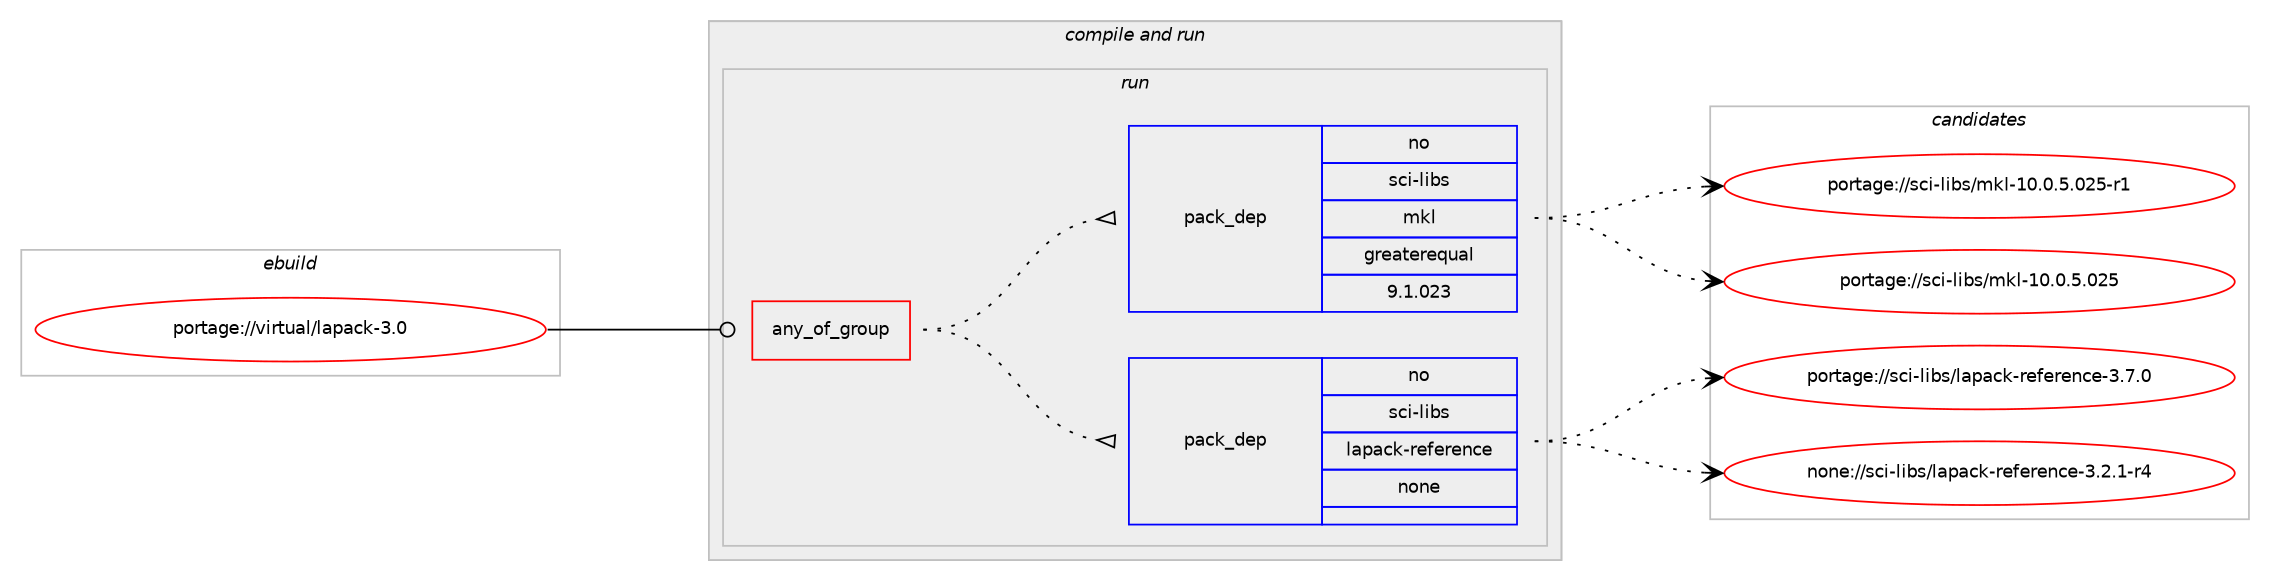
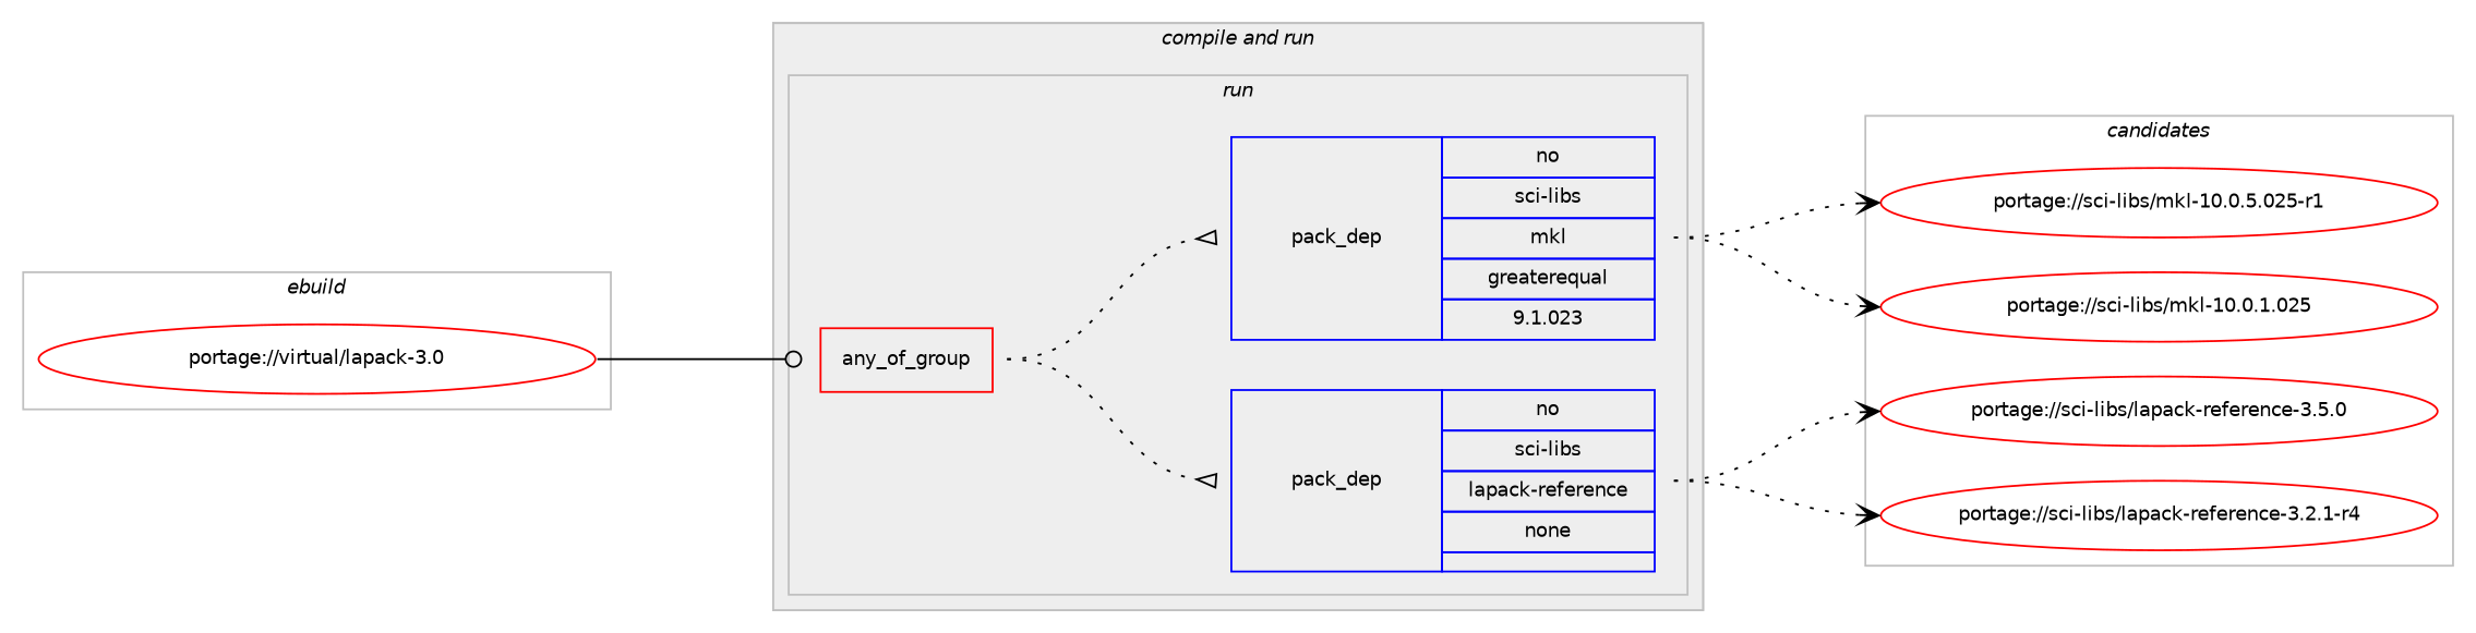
  digraph {
    compound=true
    concentrate=true
    fontname=Helvetica
    fontsize=10
    newrank=true
    rankdir=LR
    ranksep=1.5
    node [color=red fontname=Helvetica fontsize=10]
    edge [arrowhead=vee headport=w style=dotted tailport=e weight=100]
    n1 [label="portage://virtual/lapack-3.0" width=4]
    n2 [color=blue label=<<TABLE BORDER="0" CELLBORDER="1" CELLSPACING="0" CELLPADDING="4" WIDTH="220"><TR><TD ROWSPAN="6" CELLPADDING="30">pack_dep</TD></TR><TR><TD WIDTH="110">no</TD></TR><TR><TD>sci-libs</TD></TR><TR><TD>lapack-reference</TD></TR><TR><TD>none</TD></TR><TR><TD></TD></TR></TABLE>> shape=none]
    n3 [color=blue label=<<TABLE BORDER="0" CELLBORDER="1" CELLSPACING="0" CELLPADDING="4" WIDTH="220"><TR><TD ROWSPAN="6" CELLPADDING="30">pack_dep</TD></TR><TR><TD WIDTH="110">no</TD></TR><TR><TD>sci-libs</TD></TR><TR><TD>mkl</TD></TR><TR><TD>greaterequal</TD></TR><TR><TD>9.1.023</TD></TR></TABLE>> shape=none]
    n4 [label=<<TABLE BORDER="0" CELLBORDER="1" CELLSPACING="0" CELLPADDING="4"><TR><TD CELLPADDING="10">any_of_group</TD></TR></TABLE>> shape=none]
-   n5 [label="portage://sci-libs/lapack-reference-3.7.0" width=4]
-   n6 [label="none://sci-libs/lapack-reference-3.2.1-r4" width=4]
+   n5 [label="portage://sci-libs/lapack-reference-3.5.0" width=4]
+   n6 [label="portage://sci-libs/lapack-reference-3.2.1-r4" width=4]
    n7 [label="portage://sci-libs/mkl-10.0.5.025-r1" width=4]
-   n8 [label="portage://sci-libs/mkl-10.0.5.025" width=4]
+   n8 [label="portage://sci-libs/mkl-10.0.1.025" width=4]
    subgraph cluster_1 {
      color=gray
      label=<<i>ebuild</i>>
      rank=same
      n1
    }
    subgraph cluster_2 {
      color=gray
      label=<<i>dependencies</i>>
      subgraph cluster_3 {
        color=gray
        fillcolor="#eeeeee"
        label=<<i>compile</i>>
        style=filled
      }
      subgraph cluster_4 {
        color=gray
        fillcolor="#eeeeee"
        label=<<i>compile and run</i>>
        style=filled
      }
      subgraph cluster_5 {
        color=gray
        fillcolor="#eeeeee"
        label=<<i>run</i>>
        style=filled
        subgraph sub_6 {
          color=gray
          fillcolor="#eeeeee"
          label=<<i>run</i>>
          style=filled
          n4
          subgraph sub_7 {
            color=gray
            fillcolor="#eeeeee"
            label=<<i>run</i>>
            style=filled
            n2
          }
          subgraph sub_8 {
            color=gray
            fillcolor="#eeeeee"
            label=<<i>run</i>>
            style=filled
            n3
          }
        }
      }
    }
    subgraph cluster_9 {
      color=gray
      label=<<i>candidates</i>>
      rank=same
      subgraph sub_10 {
        color=black
        label=<<i>candidates</i>>
        nodesep=1
        rank=same
        n5
        n6
      }
      subgraph sub_11 {
        color=black
        label=<<i>candidates</i>>
        nodesep=1
        rank=same
        n7
        n8
      }
    }
    n1 -> n4 [arrowhead=odot style=solid weight=20]
    n2 -> n5
    n2 -> n6
    n3 -> n7
    n3 -> n8
    n4 -> n2 [arrowhead=oinv weight=20]
    n4 -> n3 [arrowhead=oinv weight=20]
  }
